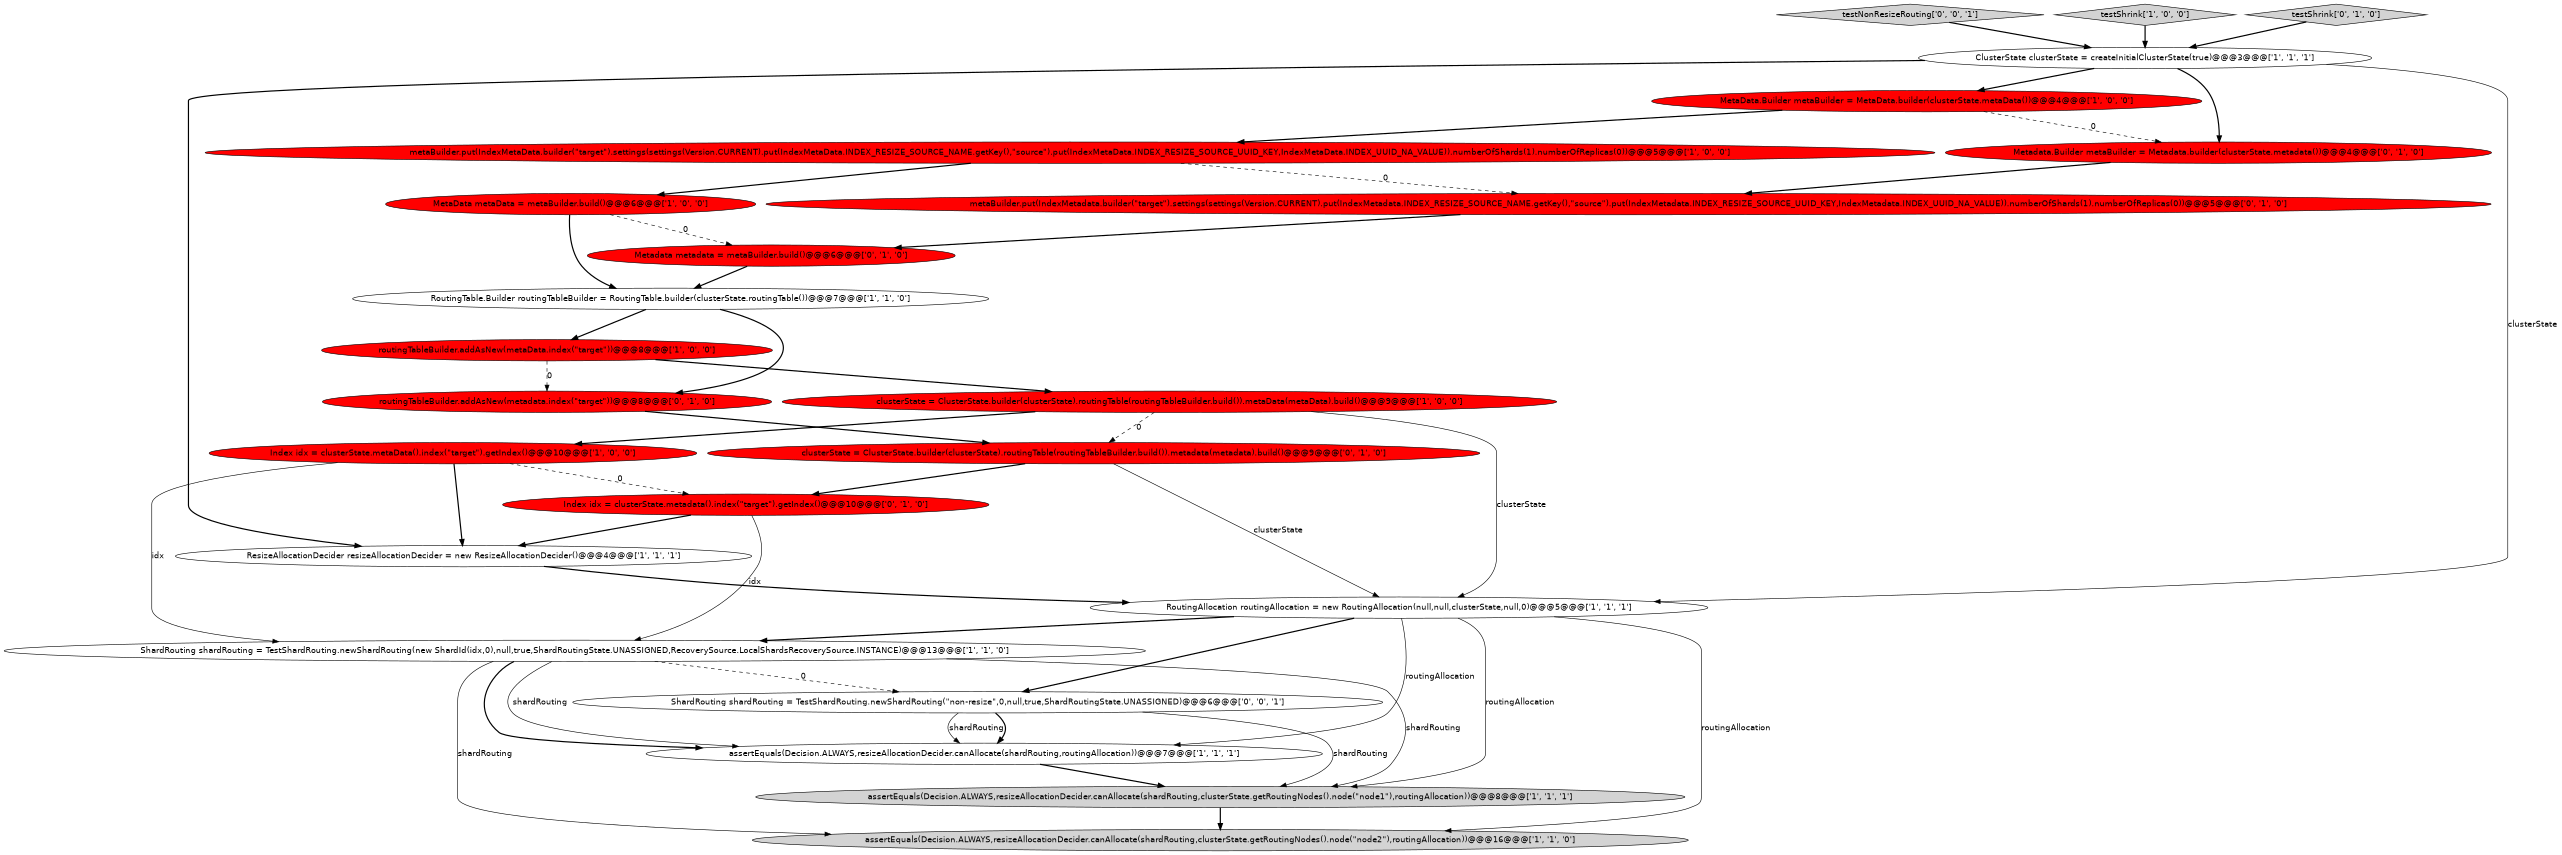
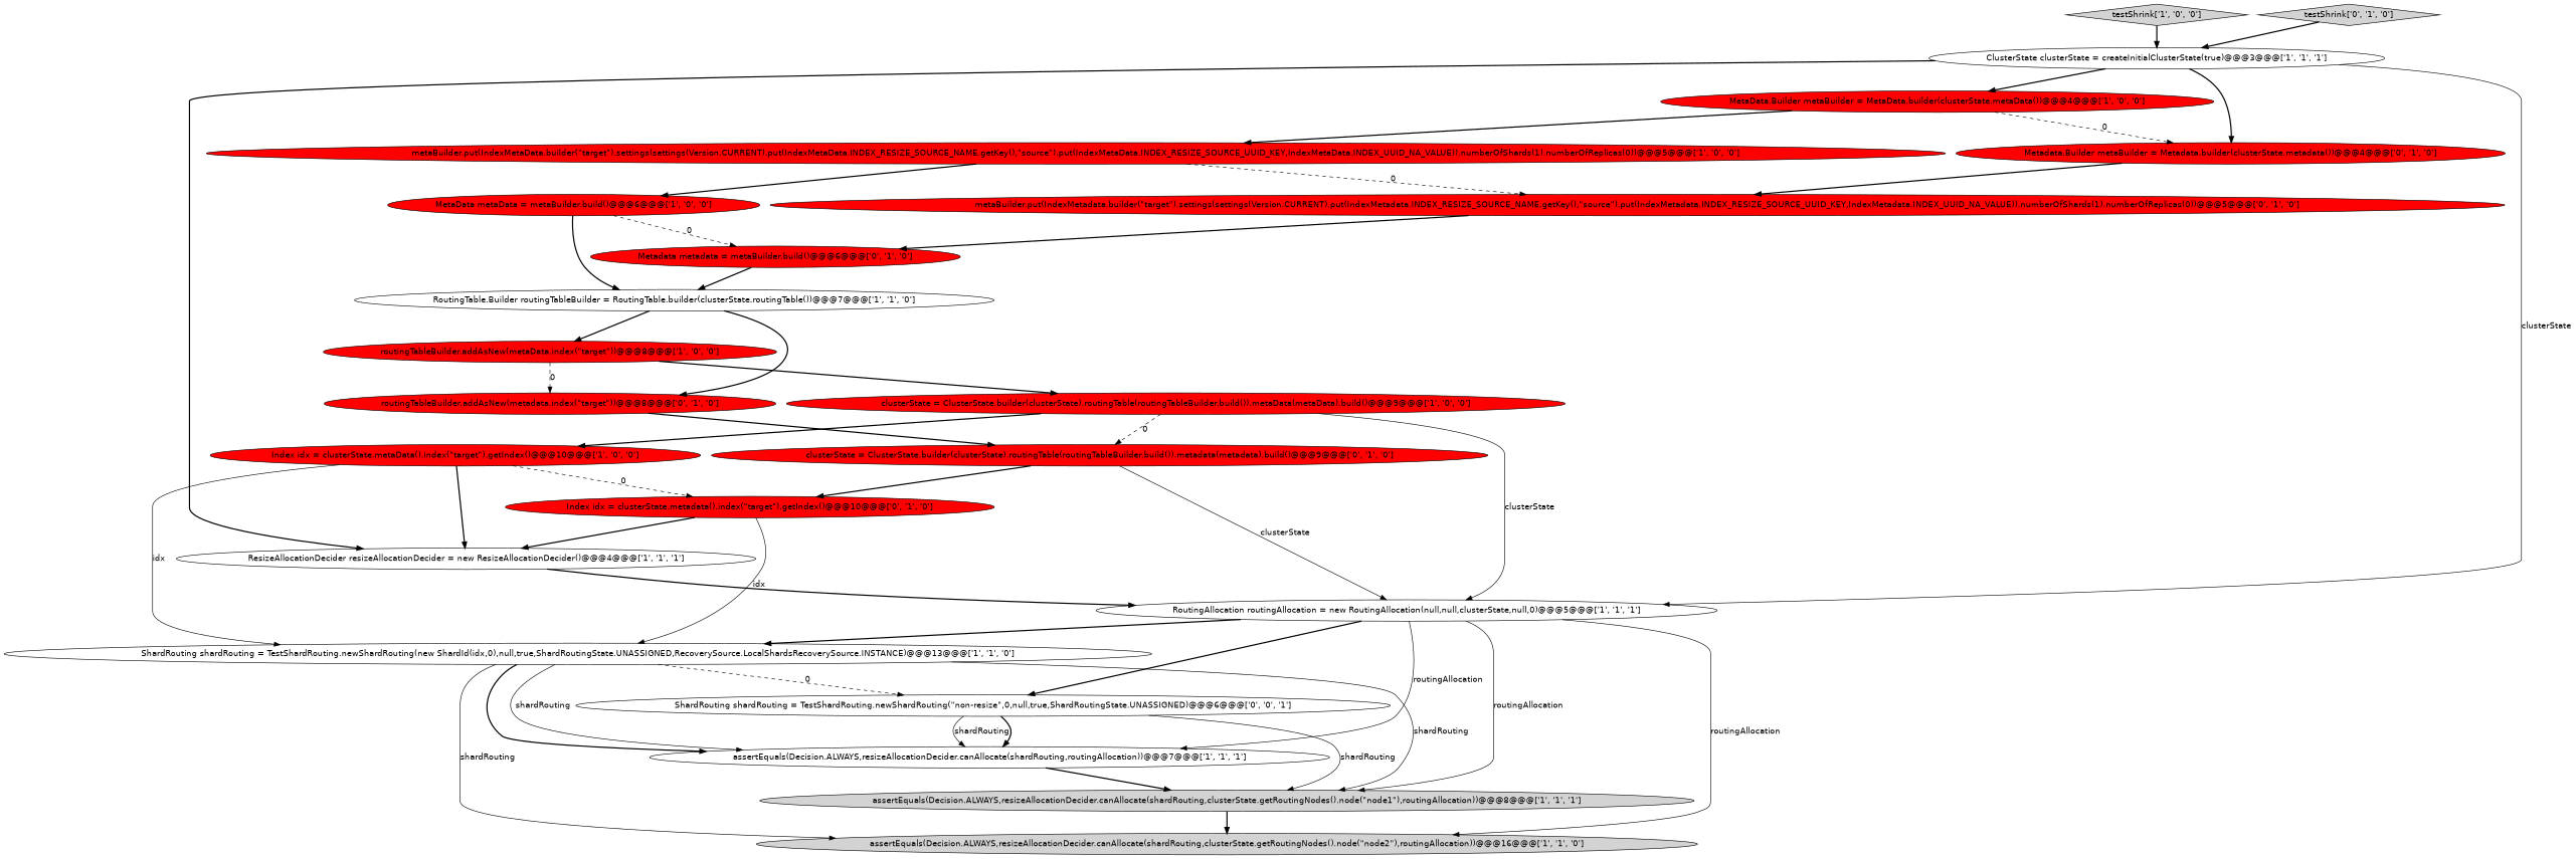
  digraph {
    fontname="DejaVu Sans"
    node [fillcolor=red shape=ellipse style=filled fontname="DejaVu Sans"]
    edge [style=bold fontname="DejaVu Sans"]
    n1 [fillcolor=lightgray label="assertEquals(Decision.ALWAYS,resizeAllocationDecider.canAllocate(shardRouting,clusterState.getRoutingNodes().node(\"node1\"),routingAllocation))@@@8@@@['1', '1', '1']"]
    n2 [fillcolor=lightgray label="assertEquals(Decision.ALWAYS,resizeAllocationDecider.canAllocate(shardRouting,clusterState.getRoutingNodes().node(\"node2\"),routingAllocation))@@@16@@@['1', '1', '0']"]
    n3 [fillcolor=white label="ShardRouting shardRouting = TestShardRouting.newShardRouting(\"non-resize\",0,null,true,ShardRoutingState.UNASSIGNED)@@@6@@@['0', '0', '1']"]
    n4 [fillcolor=white label="assertEquals(Decision.ALWAYS,resizeAllocationDecider.canAllocate(shardRouting,routingAllocation))@@@7@@@['1', '1', '1']"]
-   n5 [fillcolor=lightgray label="testNonResizeRouting['0', '0', '1']" shape=diamond]
    n6 [fillcolor=white label="ClusterState clusterState = createInitialClusterState(true)@@@3@@@['1', '1', '1']"]
    n7 [fillcolor=lightgray label="testShrink['1', '0', '0']" shape=diamond]
    n8 [label="MetaData.Builder metaBuilder = MetaData.builder(clusterState.metaData())@@@4@@@['1', '0', '0']"]
    n9 [label="metaBuilder.put(IndexMetaData.builder(\"target\").settings(settings(Version.CURRENT).put(IndexMetaData.INDEX_RESIZE_SOURCE_NAME.getKey(),\"source\").put(IndexMetaData.INDEX_RESIZE_SOURCE_UUID_KEY,IndexMetaData.INDEX_UUID_NA_VALUE)).numberOfShards(1).numberOfReplicas(0))@@@5@@@['1', '0', '0']"]
    n10 [label="Metadata.Builder metaBuilder = Metadata.builder(clusterState.metadata())@@@4@@@['0', '1', '0']"]
    n11 [fillcolor=lightgray label="testShrink['0', '1', '0']" shape=diamond]
    n12 [label="clusterState = ClusterState.builder(clusterState).routingTable(routingTableBuilder.build()).metadata(metadata).build()@@@9@@@['0', '1', '0']"]
    n13 [fillcolor=white label="RoutingAllocation routingAllocation = new RoutingAllocation(null,null,clusterState,null,0)@@@5@@@['1', '1', '1']"]
    n14 [label="Index idx = clusterState.metadata().index(\"target\").getIndex()@@@10@@@['0', '1', '0']"]
    n15 [label="Metadata metadata = metaBuilder.build()@@@6@@@['0', '1', '0']"]
    n16 [fillcolor=white label="RoutingTable.Builder routingTableBuilder = RoutingTable.builder(clusterState.routingTable())@@@7@@@['1', '1', '0']"]
    n17 [label="metaBuilder.put(IndexMetadata.builder(\"target\").settings(settings(Version.CURRENT).put(IndexMetadata.INDEX_RESIZE_SOURCE_NAME.getKey(),\"source\").put(IndexMetadata.INDEX_RESIZE_SOURCE_UUID_KEY,IndexMetadata.INDEX_UUID_NA_VALUE)).numberOfShards(1).numberOfReplicas(0))@@@5@@@['0', '1', '0']"]
    n18 [label="MetaData metaData = metaBuilder.build()@@@6@@@['1', '0', '0']"]
    n19 [label="Index idx = clusterState.metaData().index(\"target\").getIndex()@@@10@@@['1', '0', '0']"]
    n20 [fillcolor=white label="ResizeAllocationDecider resizeAllocationDecider = new ResizeAllocationDecider()@@@4@@@['1', '1', '1']"]
    n21 [fillcolor=white label="ShardRouting shardRouting = TestShardRouting.newShardRouting(new ShardId(idx,0),null,true,ShardRoutingState.UNASSIGNED,RecoverySource.LocalShardsRecoverySource.INSTANCE)@@@13@@@['1', '1', '0']"]
    n22 [label="clusterState = ClusterState.builder(clusterState).routingTable(routingTableBuilder.build()).metaData(metaData).build()@@@9@@@['1', '0', '0']"]
    n23 [label="routingTableBuilder.addAsNew(metadata.index(\"target\"))@@@8@@@['0', '1', '0']"]
    n24 [label="routingTableBuilder.addAsNew(metaData.index(\"target\"))@@@8@@@['1', '0', '0']"]
    n1 -> n2
    n3 -> n1 [label=shardRouting style=solid]
    n3 -> n4 [label=shardRouting style=solid]
    n3 -> n4
    n4 -> n1
-   n5 -> n6
    n6 -> n8
    n6 -> n10
    n6 -> n13 [label=clusterState style=solid]
    n6 -> n20
    n7 -> n6
    n8 -> n9
    n8 -> n10 [label=0 style=dashed]
    n9 -> n17 [label=0 style=dashed]
    n9 -> n18
    n10 -> n17
    n11 -> n6
    n12 -> n13 [label=clusterState style=solid]
    n12 -> n14
    n13 -> n1 [label=routingAllocation style=solid]
    n13 -> n2 [label=routingAllocation style=solid]
    n13 -> n3
    n13 -> n4 [label=routingAllocation style=solid]
    n13 -> n21
    n14 -> n20
    n14 -> n21 [label=idx style=solid]
    n15 -> n16
    n16 -> n23
    n16 -> n24
    n17 -> n15
    n18 -> n15 [label=0 style=dashed]
    n18 -> n16
    n19 -> n14 [label=0 style=dashed]
    n19 -> n20
    n19 -> n21 [label=idx style=solid]
    n20 -> n13
    n21 -> n1 [label=shardRouting style=solid]
    n21 -> n2 [label=shardRouting style=solid]
    n21 -> n3 [label=0 style=dashed]
    n21 -> n4
    n21 -> n4 [label=shardRouting style=solid]
    n22 -> n12 [label=0 style=dashed]
    n22 -> n13 [label=clusterState style=solid]
    n22 -> n19
    n23 -> n12
    n24 -> n22
    n24 -> n23 [label=0 style=dashed]
  }
